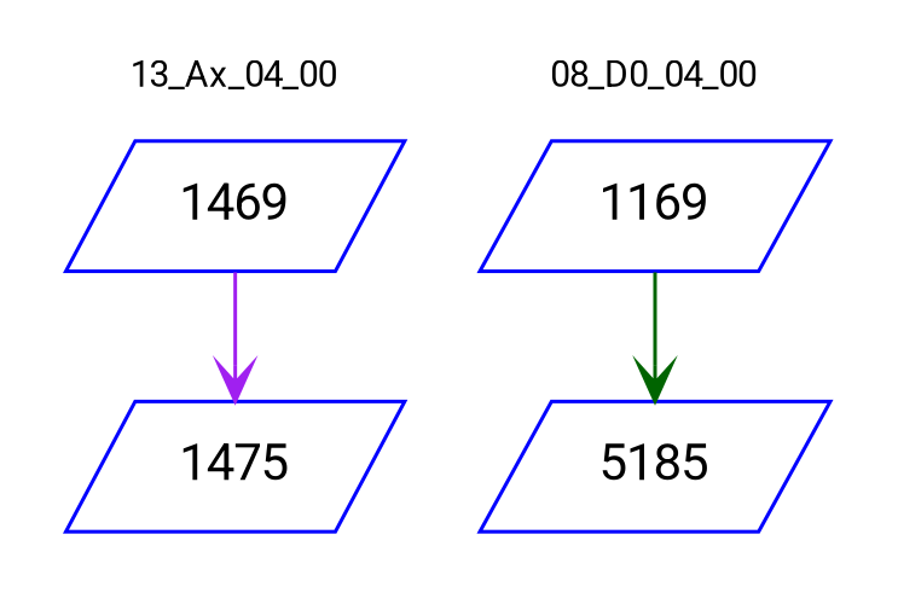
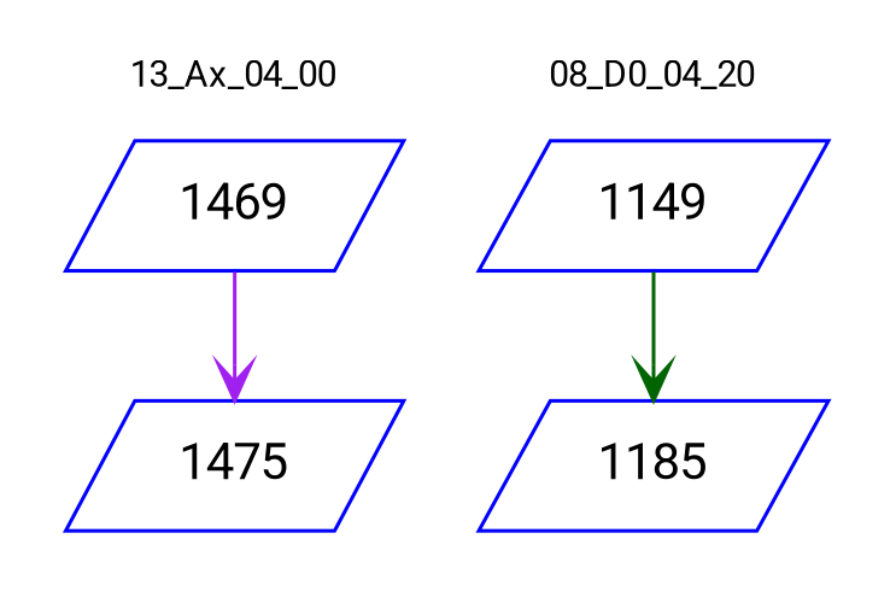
  digraph {
    fontname=Roboto
    node [color=blue fontname=Roboto shape=parallelogram]
    edge [arrowhead=vee fontname=Roboto]
    n1 [label=1469]
    n2 [label=1475]
-   n3 [label=1169]
-   n4 [label=5185]
+   n3 [label=1149]
+   n4 [label=1185]
    subgraph cluster_1 {
      color=white
      fontsize=10
      label="13_Ax_04_00"
      n1
      n2
    }
    subgraph cluster_2 {
      color=white
      fontsize=10
-     label="08_D0_04_00"
+     label="08_D0_04_20"
      n3
      n4
    }
    n1 -> n2 [color=purple]
    n3 -> n4 [color=darkgreen]
  }
